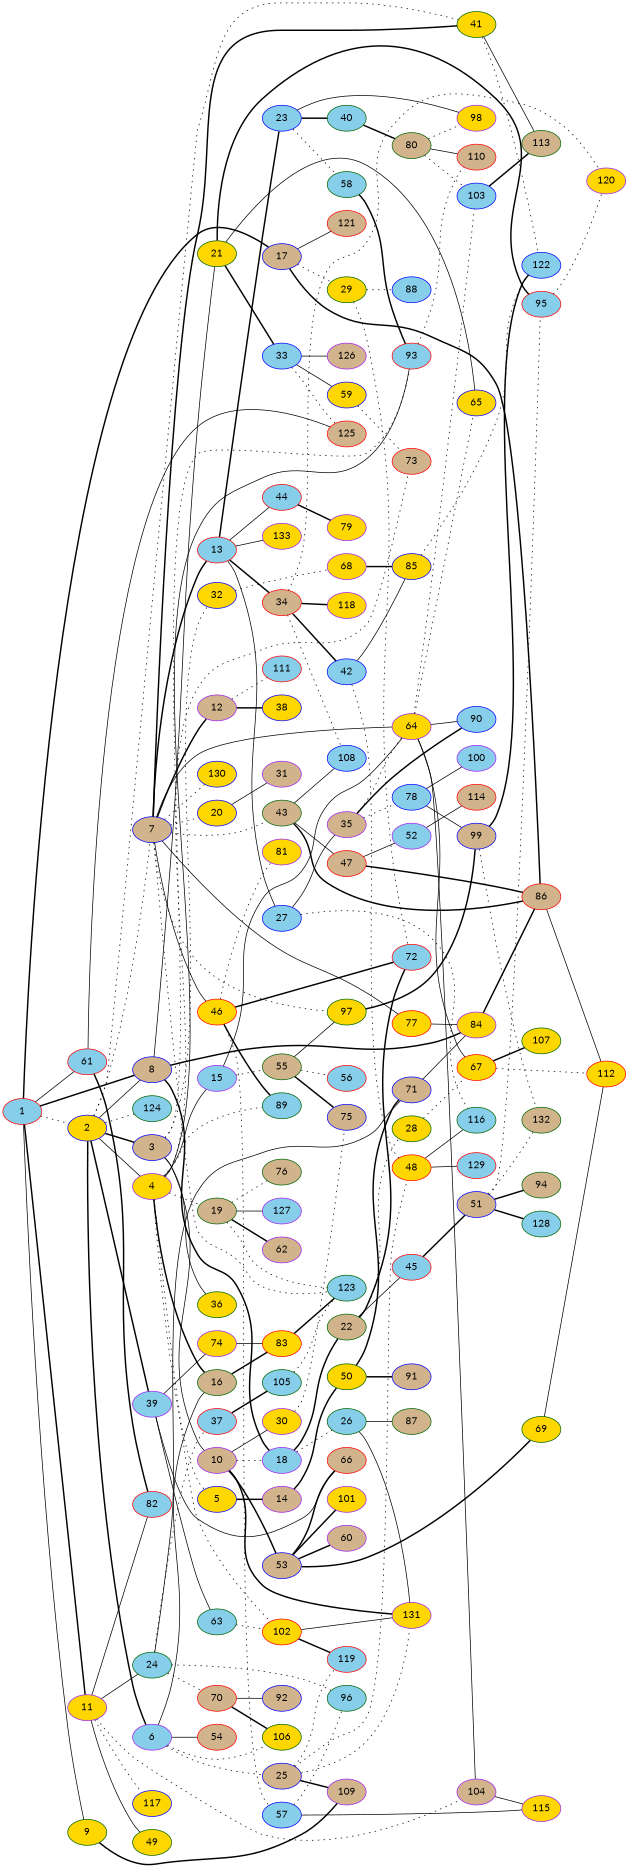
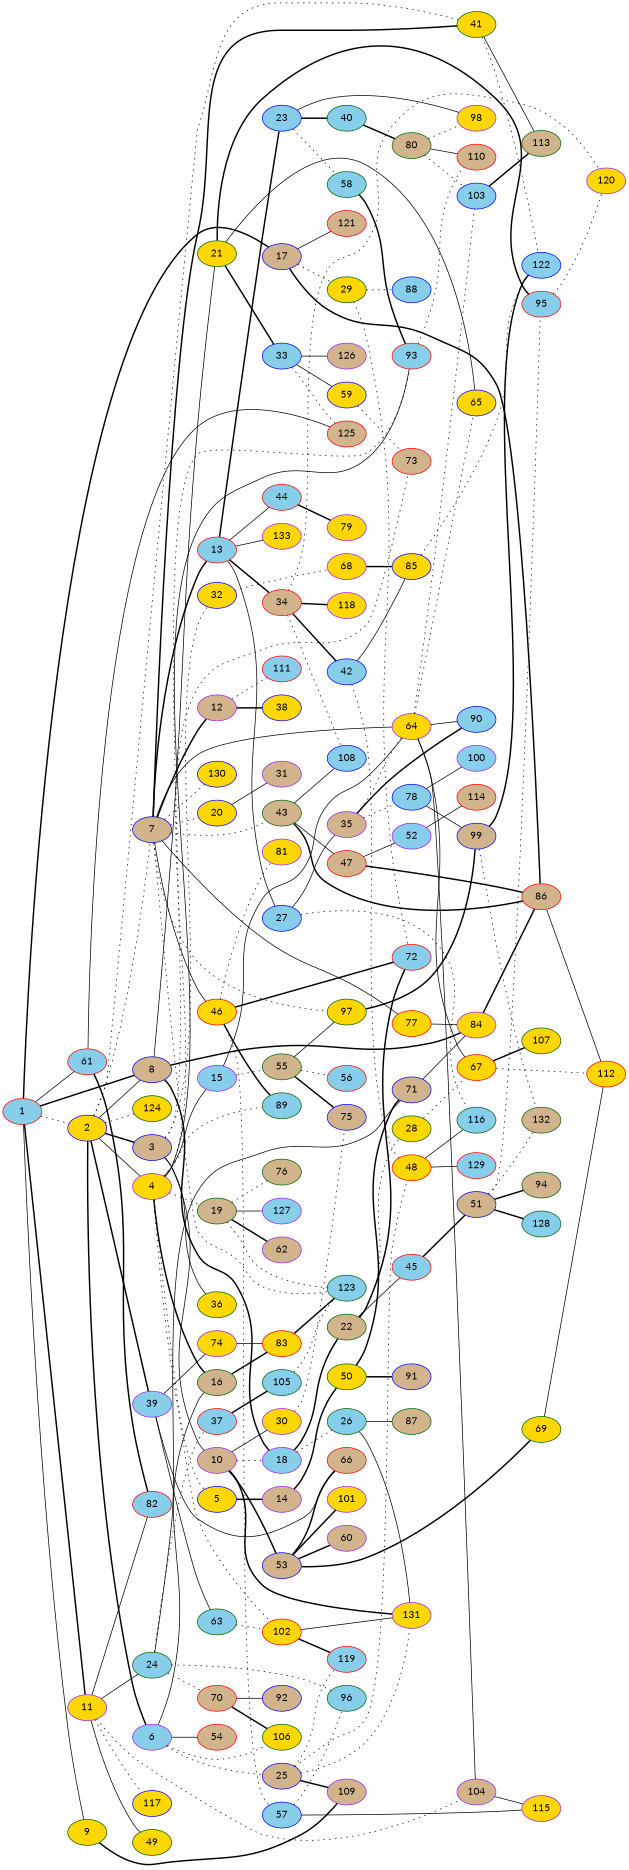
  graph {
    fontname=Lato
    rankdir=LR
    node [color=darkgreen fillcolor=gold fontname=Lato style=filled]
    edge [fontname=Lato style=dotted]
    1 [color=red fillcolor=skyblue]
    2 [color=blue]
    8 [color=blue fillcolor=tan]
    9
    11 [color=purple]
    17 [color=blue fillcolor=tan]
    61 [color=red fillcolor=skyblue]
    3 [color=blue fillcolor=tan]
    4 [color=purple]
    6 [color=purple fillcolor=skyblue]
    7 [color=blue fillcolor=tan]
    39 [color=purple fillcolor=skyblue]
    41
-   124 [fillcolor=skyblue]
+   124
    18 [color=purple fillcolor=skyblue]
    21
    84 [color=purple]
    109 [color=purple fillcolor=tan]
    24 [fillcolor=skyblue]
    49
    82 [color=red fillcolor=skyblue]
    104 [color=purple fillcolor=tan]
    117 [color=blue]
    29
    86 [color=red fillcolor=tan]
    121 [color=red fillcolor=tan]
    125 [color=red fillcolor=tan]
    10 [color=purple fillcolor=tan]
    32 [color=blue]
    36
    93 [color=red fillcolor=skyblue]
    5 [color=blue]
    15 [color=purple fillcolor=skyblue]
    16 [fillcolor=tan]
    19 [fillcolor=tan]
    73 [color=red fillcolor=tan]
    89 [fillcolor=skyblue]
    102 [color=red]
    25 [color=blue fillcolor=tan]
    54 [color=red fillcolor=tan]
    106
    12 [color=purple fillcolor=tan]
    13 [color=red fillcolor=skyblue]
    20 [color=blue]
    43 [fillcolor=tan]
    46 [color=red]
    64 [color=purple]
    77 [color=red]
    97
    123 [fillcolor=skyblue]
    130 [color=blue]
    63 [fillcolor=skyblue]
    66 [color=red fillcolor=tan]
    74 [color=purple]
    113 [fillcolor=tan]
    122 [color=blue fillcolor=skyblue]
    30 [color=purple]
    53 [color=blue fillcolor=tan]
    131 [color=purple]
    68 [color=purple]
    110 [color=red fillcolor=tan]
    14 [color=purple fillcolor=tan]
    55 [fillcolor=tan]
    83 [color=red]
    62 [color=purple fillcolor=tan]
    76 [fillcolor=tan]
    127 [color=purple fillcolor=skyblue]
    119 [color=red fillcolor=skyblue]
    50
    48 [color=red]
    38 [color=blue]
    111 [color=red fillcolor=skyblue]
    23 [color=blue fillcolor=skyblue]
    27 [color=blue fillcolor=skyblue]
    34 [color=red fillcolor=tan]
    44 [color=red fillcolor=skyblue]
    133 [color=purple]
    31 [color=purple fillcolor=tan]
    108 [color=blue fillcolor=skyblue]
    47 [color=red fillcolor=tan]
    72 [color=red fillcolor=skyblue]
    57 [color=blue fillcolor=skyblue]
    81 [color=purple]
    65 [color=blue]
    67 [color=red]
    90 [color=blue fillcolor=skyblue]
    103 [color=blue fillcolor=skyblue]
    99 [color=blue fillcolor=tan]
    22 [fillcolor=tan]
    26 [fillcolor=skyblue]
    33 [color=blue fillcolor=skyblue]
    95 [color=red fillcolor=skyblue]
    75 [color=blue fillcolor=tan]
    60 [color=purple fillcolor=tan]
    69
    101 [color=purple]
    37 [color=red fillcolor=skyblue]
    70 [color=red fillcolor=tan]
    71 [color=blue fillcolor=tan]
    96 [fillcolor=skyblue]
    115 [color=purple]
    40 [fillcolor=skyblue]
    58 [fillcolor=skyblue]
    98 [color=purple]
    35 [color=purple fillcolor=tan]
    116 [fillcolor=skyblue]
    42 [color=blue fillcolor=skyblue]
    118 [color=purple]
    120 [color=purple]
    79 [color=purple]
    91 [color=blue fillcolor=tan]
    56 [color=red fillcolor=skyblue]
    88 [color=blue fillcolor=skyblue]
    112 [color=red]
    28
    45 [color=red fillcolor=skyblue]
    87 [fillcolor=tan]
    59 [color=blue]
    126 [color=purple fillcolor=tan]
    51 [color=blue fillcolor=tan]
    80 [fillcolor=tan]
    105 [fillcolor=skyblue]
    92 [color=blue fillcolor=tan]
    129 [color=red fillcolor=skyblue]
    78 [color=blue fillcolor=skyblue]
    107
    85 [color=blue]
    100 [color=purple fillcolor=skyblue]
    52 [color=purple fillcolor=skyblue]
    94 [fillcolor=tan]
    128 [fillcolor=skyblue]
    132 [fillcolor=tan]
    114 [color=red fillcolor=tan]
    1 -- 2
    1 -- 8 [style=bold]
    1 -- 9 [style=solid]
    1 -- 11 [style=bold]
    1 -- 17 [style=bold]
    1 -- 61 [style=solid]
    2 -- 8 [style=solid]
    2 -- 3 [style=bold]
    2 -- 4 [style=solid]
    2 -- 6 [style=bold]
    2 -- 7
    2 -- 39 [style=bold]
    2 -- 41
    2 -- 124
    8 -- 18 [style=bold]
    8 -- 21 [style=solid]
    8 -- 84 [style=bold]
    9 -- 109 [style=bold]
    11 -- 24 [style=solid]
    11 -- 49 [style=solid]
    11 -- 82 [style=solid]
    11 -- 104
    11 -- 117
    17 -- 29
    17 -- 86 [style=bold]
    17 -- 121 [style=solid]
    61 -- 82 [style=bold]
    61 -- 125 [style=solid]
    3 -- 10 [style=solid]
    3 -- 32
    3 -- 36 [style=solid]
    3 -- 93
    4 -- 93 [style=solid]
    4 -- 5
    4 -- 15 [style=solid]
    4 -- 16 [style=bold]
    4 -- 19
    4 -- 73
    4 -- 89
    4 -- 102
    6 -- 16 [style=solid]
    6 -- 25
    6 -- 54 [style=solid]
    6 -- 106
    7 -- 41 [style=bold]
    7 -- 12 [style=bold]
    7 -- 13 [style=bold]
    7 -- 20
    7 -- 43
    7 -- 46 [style=solid]
    7 -- 64 [style=solid]
    7 -- 77 [style=solid]
    7 -- 97
    7 -- 123
    7 -- 130
    39 -- 63 [style=solid]
    39 -- 66 [style=solid]
    39 -- 74 [style=solid]
    41 -- 113 [style=solid]
    41 -- 122
    18 -- 22 [style=bold]
    18 -- 26
    21 -- 65 [style=solid]
    21 -- 33 [style=bold]
    21 -- 95 [style=bold]
    84 -- 86 [style=bold]
    24 -- 37
    24 -- 70
    24 -- 71 [style=solid]
    24 -- 96
    104 -- 115 [style=solid]
    29 -- 72
    29 -- 88
    86 -- 112 [style=solid]
    10 -- 18
    10 -- 30 [style=solid]
    10 -- 53 [style=bold]
    10 -- 131 [style=bold]
    32 -- 68
    93 -- 110
    5 -- 14 [style=bold]
    15 -- 64 [style=solid]
    15 -- 55
    16 -- 83 [style=bold]
    19 -- 123
    19 -- 62 [style=bold]
    19 -- 76
    19 -- 127 [style=solid]
    102 -- 131 [style=solid]
    102 -- 119 [style=bold]
    25 -- 109 [style=bold]
    25 -- 131
    25 -- 119
    25 -- 48
    12 -- 38 [style=bold]
    12 -- 111
    13 -- 23 [style=bold]
    13 -- 27 [style=solid]
    13 -- 34 [style=bold]
    13 -- 44 [style=solid]
    13 -- 133 [style=solid]
    20 -- 31 [style=solid]
    43 -- 86 [style=bold]
    43 -- 108 [style=solid]
    43 -- 47 [style=solid]
    46 -- 89 [style=bold]
    46 -- 72 [style=bold]
    46 -- 57
    46 -- 81
    64 -- 104 [style=solid]
    64 -- 65
    64 -- 67 [style=solid]
    64 -- 90 [style=solid]
    64 -- 103
    77 -- 84 [style=solid]
    97 -- 99 [style=bold]
    63 -- 102
    74 -- 83 [style=solid]
    30 -- 75
    53 -- 66 [style=bold]
    53 -- 60 [style=bold]
    53 -- 69 [style=bold]
    53 -- 101 [style=bold]
    68 -- 85 [style=bold]
    14 -- 50 [style=bold]
    55 -- 97 [style=solid]
    55 -- 75 [style=bold]
    55 -- 56
    83 -- 123 [style=bold]
    50 -- 71 [style=bold]
    50 -- 91 [style=bold]
    48 -- 116 [style=solid]
    48 -- 129 [style=solid]
    23 -- 40 [style=bold]
    23 -- 58
    23 -- 98 [style=solid]
    27 -- 35 [style=solid]
    27 -- 116
    34 -- 108
    34 -- 42 [style=bold]
    34 -- 118 [style=bold]
    34 -- 120
    44 -- 79 [style=bold]
    47 -- 86 [style=bold]
    47 -- 52 [style=solid]
    57 -- 96
    57 -- 115 [style=solid]
    67 -- 112
    67 -- 107 [style=bold]
    103 -- 113 [style=bold]
    99 -- 122 [style=bold]
    99 -- 132
    22 -- 72 [style=bold]
    22 -- 28
    22 -- 45 [style=solid]
    26 -- 131 [style=solid]
    26 -- 87 [style=solid]
    33 -- 125
    33 -- 59 [style=solid]
    33 -- 126 [style=solid]
    95 -- 120
    69 -- 112 [style=solid]
    37 -- 105 [style=bold]
    70 -- 106 [style=bold]
    70 -- 92 [style=solid]
    71 -- 84 [style=solid]
    40 -- 80 [style=bold]
    58 -- 93 [style=bold]
    35 -- 64
    35 -- 90 [style=bold]
    35 -- 78
    42 -- 48
    42 -- 85 [style=solid]
    28 -- 67
    45 -- 51 [style=bold]
    59 -- 73
    51 -- 95
    51 -- 94 [style=bold]
    51 -- 128 [style=bold]
    51 -- 132
    80 -- 110 [style=solid]
    80 -- 103
    80 -- 98
    105 -- 123
    78 -- 99 [style=solid]
    78 -- 100 [style=solid]
    85 -- 122
    52 -- 114 [style=solid]
  }
